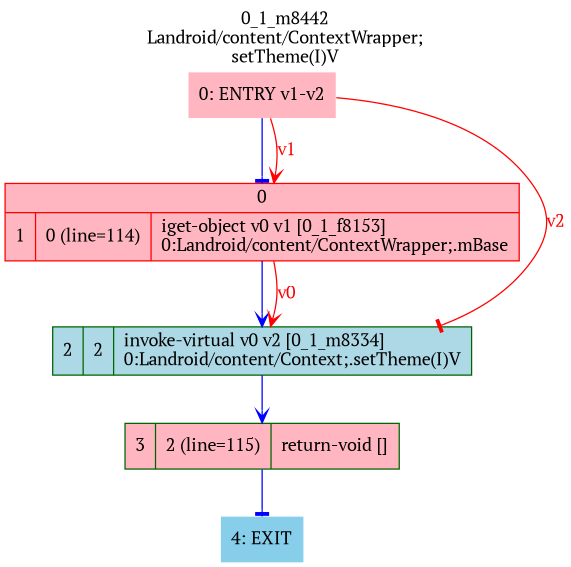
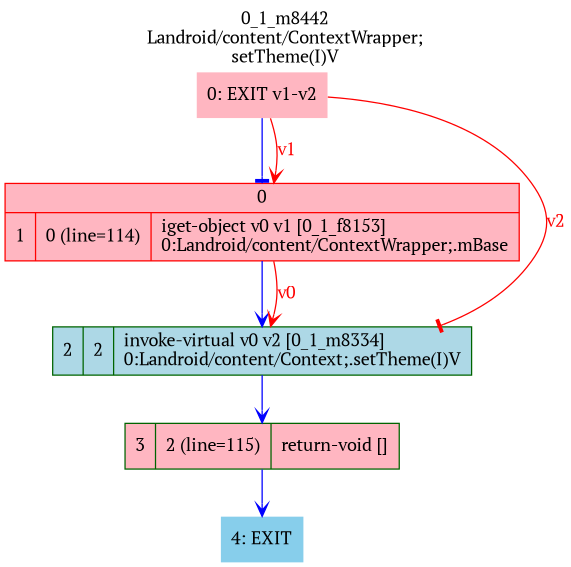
  digraph {
    fontname="PT Serif"
    label="0_1_m8442\nLandroid/content/ContextWrapper;\nsetTheme(I)V"
    labelloc=t
    rankdir=UD
    node [color=red fillcolor=lightpink fontname="PT Serif" shape=record style=filled]
    edge [arrowhead=vee color=blue fontcolor=blue fontname="PT Serif" weight=100]
-   n1 [label="0: ENTRY v1-v2" shape=plaintext]
+   n1 [label="0: EXIT v1-v2" shape=plaintext]
    n2 [label="{0|{1|0 (line=114)|iget-object v0 v1 [0_1_f8153]\l0:Landroid/content/ContextWrapper;.mBase\l}}"]
    n3 [color=darkgreen fillcolor=lightblue label="2|2|invoke-virtual v0 v2 [0_1_m8334]\l0:Landroid/content/Context;.setTheme(I)V\l"]
    n4 [color=darkgreen label="3|2 (line=115)|return-void []\l"]
    n5 [fillcolor=skyblue label="4: EXIT" shape=plaintext]
    n1 -> n2 [arrowhead=tee]
    n1 -> n2 [color=red fontcolor=red label=v1 weight=""]
    n1 -> n3 [arrowhead=tee color=red fontcolor=red label=v2 weight=""]
    n2 -> n3
    n2 -> n3 [color=red fontcolor=red label=v0 weight=""]
    n3 -> n4
-   n4 -> n5 [arrowhead=tee]
+   n4 -> n5
  }
